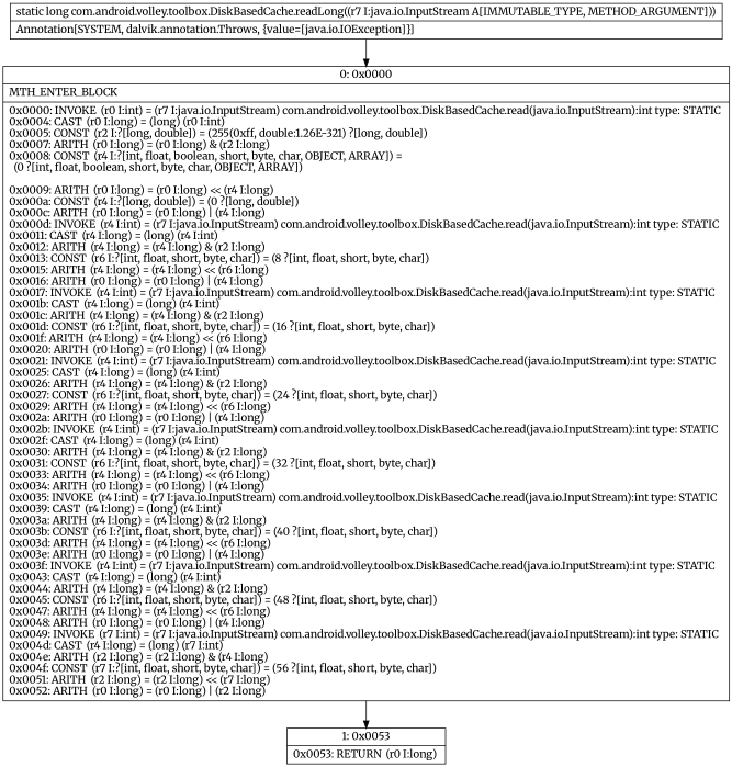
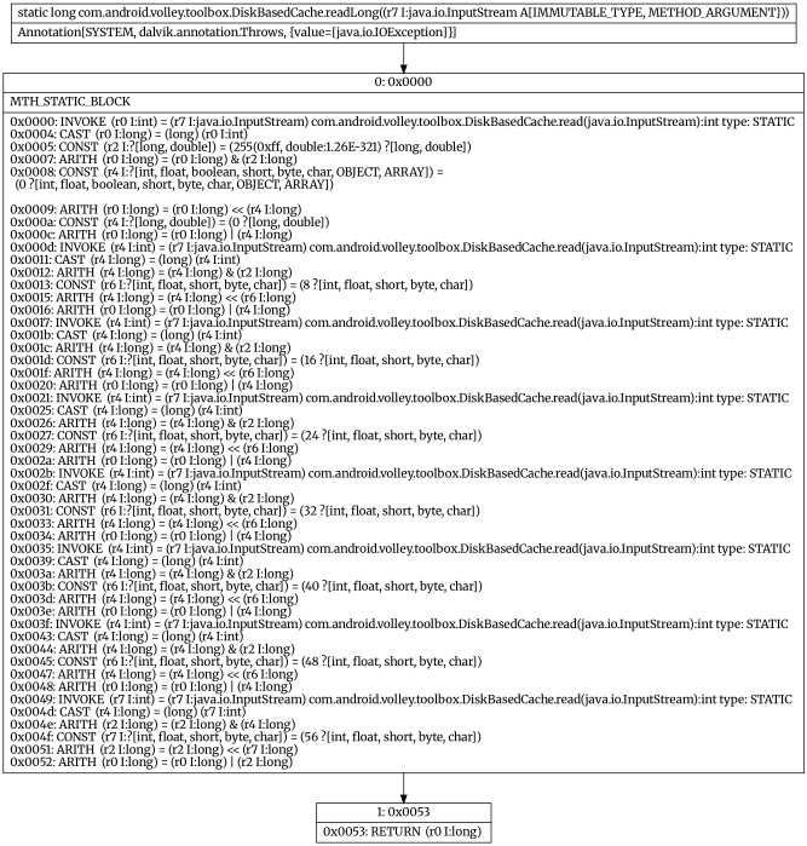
  digraph {
    fontname=Merriweather
    node [shape=record fontname=Merriweather]
    edge [fontname=Merriweather]
-   n1 [label="{0\:\ 0x0000|MTH_ENTER_BLOCK\l|0x0000: INVOKE  (r0 I:int) = (r7 I:java.io.InputStream) com.android.volley.toolbox.DiskBasedCache.read(java.io.InputStream):int type: STATIC \l0x0004: CAST  (r0 I:long) = (long) (r0 I:int) \l0x0005: CONST  (r2 I:?[long, double]) = (255(0xff, double:1.26E\-321) ?[long, double]) \l0x0007: ARITH  (r0 I:long) = (r0 I:long) & (r2 I:long) \l0x0008: CONST  (r4 I:?[int, float, boolean, short, byte, char, OBJECT, ARRAY]) = \l  (0 ?[int, float, boolean, short, byte, char, OBJECT, ARRAY])\l \l0x0009: ARITH  (r0 I:long) = (r0 I:long) \<\< (r4 I:long) \l0x000a: CONST  (r4 I:?[long, double]) = (0 ?[long, double]) \l0x000c: ARITH  (r0 I:long) = (r0 I:long) \| (r4 I:long) \l0x000d: INVOKE  (r4 I:int) = (r7 I:java.io.InputStream) com.android.volley.toolbox.DiskBasedCache.read(java.io.InputStream):int type: STATIC \l0x0011: CAST  (r4 I:long) = (long) (r4 I:int) \l0x0012: ARITH  (r4 I:long) = (r4 I:long) & (r2 I:long) \l0x0013: CONST  (r6 I:?[int, float, short, byte, char]) = (8 ?[int, float, short, byte, char]) \l0x0015: ARITH  (r4 I:long) = (r4 I:long) \<\< (r6 I:long) \l0x0016: ARITH  (r0 I:long) = (r0 I:long) \| (r4 I:long) \l0x0017: INVOKE  (r4 I:int) = (r7 I:java.io.InputStream) com.android.volley.toolbox.DiskBasedCache.read(java.io.InputStream):int type: STATIC \l0x001b: CAST  (r4 I:long) = (long) (r4 I:int) \l0x001c: ARITH  (r4 I:long) = (r4 I:long) & (r2 I:long) \l0x001d: CONST  (r6 I:?[int, float, short, byte, char]) = (16 ?[int, float, short, byte, char]) \l0x001f: ARITH  (r4 I:long) = (r4 I:long) \<\< (r6 I:long) \l0x0020: ARITH  (r0 I:long) = (r0 I:long) \| (r4 I:long) \l0x0021: INVOKE  (r4 I:int) = (r7 I:java.io.InputStream) com.android.volley.toolbox.DiskBasedCache.read(java.io.InputStream):int type: STATIC \l0x0025: CAST  (r4 I:long) = (long) (r4 I:int) \l0x0026: ARITH  (r4 I:long) = (r4 I:long) & (r2 I:long) \l0x0027: CONST  (r6 I:?[int, float, short, byte, char]) = (24 ?[int, float, short, byte, char]) \l0x0029: ARITH  (r4 I:long) = (r4 I:long) \<\< (r6 I:long) \l0x002a: ARITH  (r0 I:long) = (r0 I:long) \| (r4 I:long) \l0x002b: INVOKE  (r4 I:int) = (r7 I:java.io.InputStream) com.android.volley.toolbox.DiskBasedCache.read(java.io.InputStream):int type: STATIC \l0x002f: CAST  (r4 I:long) = (long) (r4 I:int) \l0x0030: ARITH  (r4 I:long) = (r4 I:long) & (r2 I:long) \l0x0031: CONST  (r6 I:?[int, float, short, byte, char]) = (32 ?[int, float, short, byte, char]) \l0x0033: ARITH  (r4 I:long) = (r4 I:long) \<\< (r6 I:long) \l0x0034: ARITH  (r0 I:long) = (r0 I:long) \| (r4 I:long) \l0x0035: INVOKE  (r4 I:int) = (r7 I:java.io.InputStream) com.android.volley.toolbox.DiskBasedCache.read(java.io.InputStream):int type: STATIC \l0x0039: CAST  (r4 I:long) = (long) (r4 I:int) \l0x003a: ARITH  (r4 I:long) = (r4 I:long) & (r2 I:long) \l0x003b: CONST  (r6 I:?[int, float, short, byte, char]) = (40 ?[int, float, short, byte, char]) \l0x003d: ARITH  (r4 I:long) = (r4 I:long) \<\< (r6 I:long) \l0x003e: ARITH  (r0 I:long) = (r0 I:long) \| (r4 I:long) \l0x003f: INVOKE  (r4 I:int) = (r7 I:java.io.InputStream) com.android.volley.toolbox.DiskBasedCache.read(java.io.InputStream):int type: STATIC \l0x0043: CAST  (r4 I:long) = (long) (r4 I:int) \l0x0044: ARITH  (r4 I:long) = (r4 I:long) & (r2 I:long) \l0x0045: CONST  (r6 I:?[int, float, short, byte, char]) = (48 ?[int, float, short, byte, char]) \l0x0047: ARITH  (r4 I:long) = (r4 I:long) \<\< (r6 I:long) \l0x0048: ARITH  (r0 I:long) = (r0 I:long) \| (r4 I:long) \l0x0049: INVOKE  (r7 I:int) = (r7 I:java.io.InputStream) com.android.volley.toolbox.DiskBasedCache.read(java.io.InputStream):int type: STATIC \l0x004d: CAST  (r4 I:long) = (long) (r7 I:int) \l0x004e: ARITH  (r2 I:long) = (r2 I:long) & (r4 I:long) \l0x004f: CONST  (r7 I:?[int, float, short, byte, char]) = (56 ?[int, float, short, byte, char]) \l0x0051: ARITH  (r2 I:long) = (r2 I:long) \<\< (r7 I:long) \l0x0052: ARITH  (r0 I:long) = (r0 I:long) \| (r2 I:long) \l}"]
+   n1 [label="{0\:\ 0x0000|MTH_STATIC_BLOCK\l|0x0000: INVOKE  (r0 I:int) = (r7 I:java.io.InputStream) com.android.volley.toolbox.DiskBasedCache.read(java.io.InputStream):int type: STATIC \l0x0004: CAST  (r0 I:long) = (long) (r0 I:int) \l0x0005: CONST  (r2 I:?[long, double]) = (255(0xff, double:1.26E\-321) ?[long, double]) \l0x0007: ARITH  (r0 I:long) = (r0 I:long) & (r2 I:long) \l0x0008: CONST  (r4 I:?[int, float, boolean, short, byte, char, OBJECT, ARRAY]) = \l  (0 ?[int, float, boolean, short, byte, char, OBJECT, ARRAY])\l \l0x0009: ARITH  (r0 I:long) = (r0 I:long) \<\< (r4 I:long) \l0x000a: CONST  (r4 I:?[long, double]) = (0 ?[long, double]) \l0x000c: ARITH  (r0 I:long) = (r0 I:long) \| (r4 I:long) \l0x000d: INVOKE  (r4 I:int) = (r7 I:java.io.InputStream) com.android.volley.toolbox.DiskBasedCache.read(java.io.InputStream):int type: STATIC \l0x0011: CAST  (r4 I:long) = (long) (r4 I:int) \l0x0012: ARITH  (r4 I:long) = (r4 I:long) & (r2 I:long) \l0x0013: CONST  (r6 I:?[int, float, short, byte, char]) = (8 ?[int, float, short, byte, char]) \l0x0015: ARITH  (r4 I:long) = (r4 I:long) \<\< (r6 I:long) \l0x0016: ARITH  (r0 I:long) = (r0 I:long) \| (r4 I:long) \l0x0017: INVOKE  (r4 I:int) = (r7 I:java.io.InputStream) com.android.volley.toolbox.DiskBasedCache.read(java.io.InputStream):int type: STATIC \l0x001b: CAST  (r4 I:long) = (long) (r4 I:int) \l0x001c: ARITH  (r4 I:long) = (r4 I:long) & (r2 I:long) \l0x001d: CONST  (r6 I:?[int, float, short, byte, char]) = (16 ?[int, float, short, byte, char]) \l0x001f: ARITH  (r4 I:long) = (r4 I:long) \<\< (r6 I:long) \l0x0020: ARITH  (r0 I:long) = (r0 I:long) \| (r4 I:long) \l0x0021: INVOKE  (r4 I:int) = (r7 I:java.io.InputStream) com.android.volley.toolbox.DiskBasedCache.read(java.io.InputStream):int type: STATIC \l0x0025: CAST  (r4 I:long) = (long) (r4 I:int) \l0x0026: ARITH  (r4 I:long) = (r4 I:long) & (r2 I:long) \l0x0027: CONST  (r6 I:?[int, float, short, byte, char]) = (24 ?[int, float, short, byte, char]) \l0x0029: ARITH  (r4 I:long) = (r4 I:long) \<\< (r6 I:long) \l0x002a: ARITH  (r0 I:long) = (r0 I:long) \| (r4 I:long) \l0x002b: INVOKE  (r4 I:int) = (r7 I:java.io.InputStream) com.android.volley.toolbox.DiskBasedCache.read(java.io.InputStream):int type: STATIC \l0x002f: CAST  (r4 I:long) = (long) (r4 I:int) \l0x0030: ARITH  (r4 I:long) = (r4 I:long) & (r2 I:long) \l0x0031: CONST  (r6 I:?[int, float, short, byte, char]) = (32 ?[int, float, short, byte, char]) \l0x0033: ARITH  (r4 I:long) = (r4 I:long) \<\< (r6 I:long) \l0x0034: ARITH  (r0 I:long) = (r0 I:long) \| (r4 I:long) \l0x0035: INVOKE  (r4 I:int) = (r7 I:java.io.InputStream) com.android.volley.toolbox.DiskBasedCache.read(java.io.InputStream):int type: STATIC \l0x0039: CAST  (r4 I:long) = (long) (r4 I:int) \l0x003a: ARITH  (r4 I:long) = (r4 I:long) & (r2 I:long) \l0x003b: CONST  (r6 I:?[int, float, short, byte, char]) = (40 ?[int, float, short, byte, char]) \l0x003d: ARITH  (r4 I:long) = (r4 I:long) \<\< (r6 I:long) \l0x003e: ARITH  (r0 I:long) = (r0 I:long) \| (r4 I:long) \l0x003f: INVOKE  (r4 I:int) = (r7 I:java.io.InputStream) com.android.volley.toolbox.DiskBasedCache.read(java.io.InputStream):int type: STATIC \l0x0043: CAST  (r4 I:long) = (long) (r4 I:int) \l0x0044: ARITH  (r4 I:long) = (r4 I:long) & (r2 I:long) \l0x0045: CONST  (r6 I:?[int, float, short, byte, char]) = (48 ?[int, float, short, byte, char]) \l0x0047: ARITH  (r4 I:long) = (r4 I:long) \<\< (r6 I:long) \l0x0048: ARITH  (r0 I:long) = (r0 I:long) \| (r4 I:long) \l0x0049: INVOKE  (r7 I:int) = (r7 I:java.io.InputStream) com.android.volley.toolbox.DiskBasedCache.read(java.io.InputStream):int type: STATIC \l0x004d: CAST  (r4 I:long) = (long) (r7 I:int) \l0x004e: ARITH  (r2 I:long) = (r2 I:long) & (r4 I:long) \l0x004f: CONST  (r7 I:?[int, float, short, byte, char]) = (56 ?[int, float, short, byte, char]) \l0x0051: ARITH  (r2 I:long) = (r2 I:long) \<\< (r7 I:long) \l0x0052: ARITH  (r0 I:long) = (r0 I:long) \| (r2 I:long) \l}"]
    n2 [label="{1\:\ 0x0053|0x0053: RETURN  (r0 I:long) \l}"]
    n3 [label="{static long com.android.volley.toolbox.DiskBasedCache.readLong((r7 I:java.io.InputStream A[IMMUTABLE_TYPE, METHOD_ARGUMENT]))  | Annotation[SYSTEM, dalvik.annotation.Throws, \{value=[java.io.IOException]\}]\l}"]
    n1 -> n2
    n3 -> n1
  }
